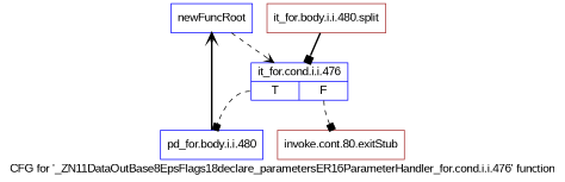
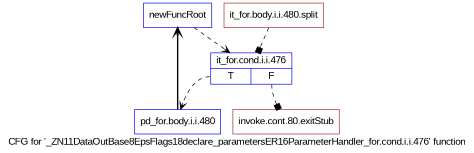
  digraph {
    fontname="Liberation Sans"
    label="CFG for '_ZN11DataOutBase8EpsFlags18declare_parametersER16ParameterHandler_for.cond.i.i.476' function"
    node [color=blue fontname="Liberation Sans" shape=record]
    edge [arrowhead=vee fontname="Liberation Sans" style=dashed]
    n1 [label="{newFuncRoot}"]
    n2 [label="{it_for.cond.i.i.476|{<s0>T|<s1>F}}"]
    n3 [color=brown label="{invoke.cont.80.exitStub}"]
    n4 [label="{pd_for.body.i.i.480}"]
    n5 [color=brown label="{it_for.body.i.i.480.split}"]
    n1 -> n2
    n2 -> n3 [arrowhead=box tailport=s1]
-   n2 -> n4 [arrowhead=box tailport=s0]
+   n2 -> n4 [tailport=s0]
    n4 -> n1 [style=bold]
-   n5 -> n2 [arrowhead=box style=bold]
+   n5 -> n2 [arrowhead=box]
  }
